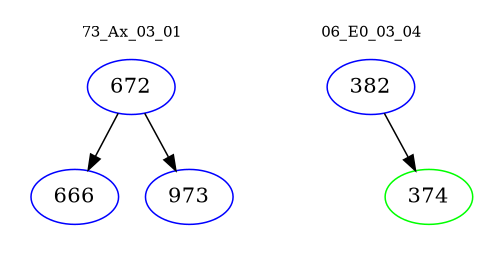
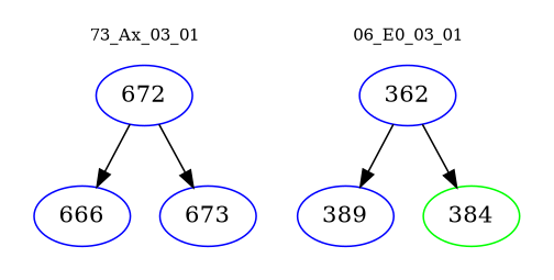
  digraph {
    node [color=blue]
    edge [color=black]
    n1 [label=672]
    n2 [label=666]
-   n3 [label=973]
-   n4 [label=382]
-   n6 [color=green label=374]
+   n3 [label=673]
+   n4 [label=362]
+   n5 [label=389]
+   n6 [color=green label=384]
    subgraph cluster_1 {
      color=white
      fontsize=10
      label="73_Ax_03_01"
      n1
      n2
      n3
    }
    subgraph cluster_2 {
      color=white
      fontsize=10
-     label="06_E0_03_04"
+     label="06_E0_03_01"
      n4
+     n5
      n6
    }
    n1 -> n2
    n1 -> n3
+   n4 -> n5
    n4 -> n6
  }
